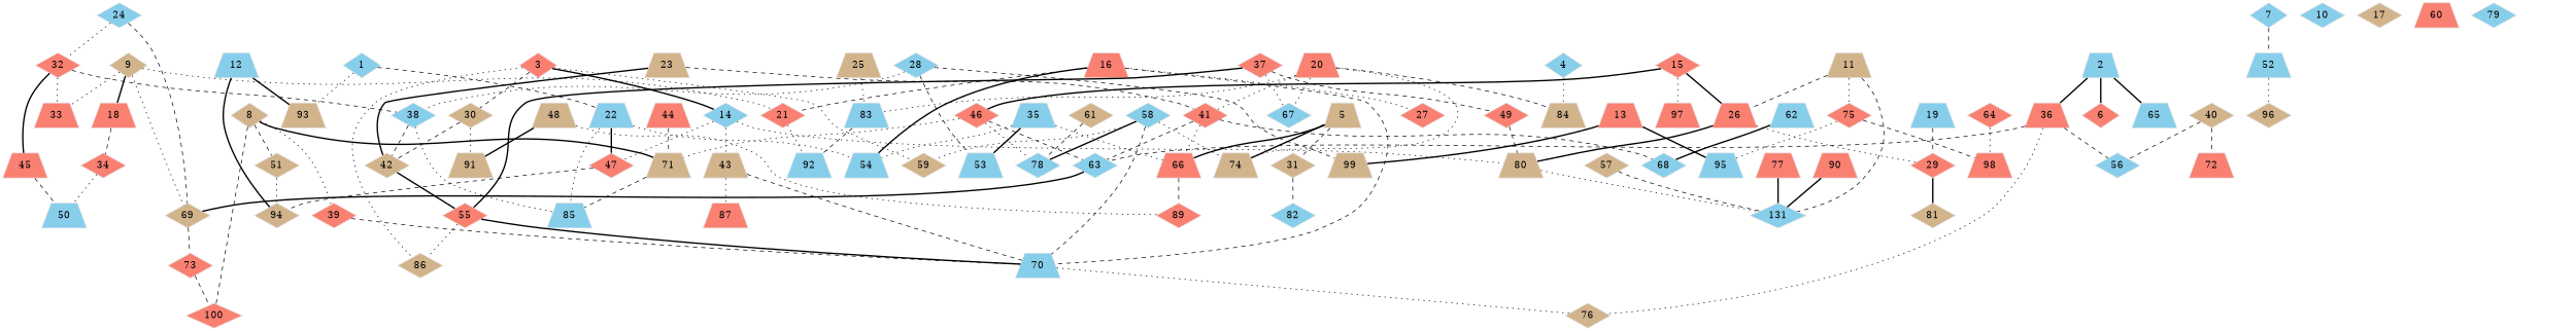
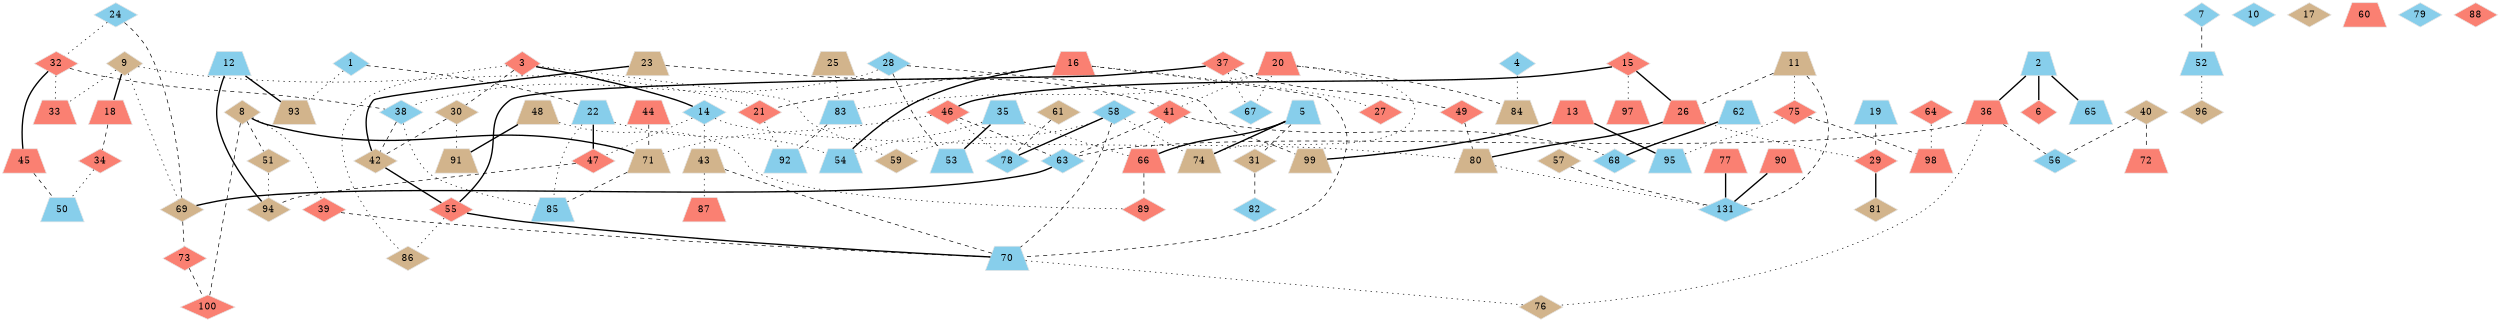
  graph {
    node [color=gray90 fillcolor=salmon shape=diamond style=filled]
    edge [style=dotted]
    1 [fillcolor=skyblue]
    22 [fillcolor=skyblue shape=trapezium]
    93 [fillcolor=tan shape=trapezium]
    47
    54 [fillcolor=skyblue shape=trapezium]
    85 [fillcolor=skyblue shape=trapezium]
    2 [fillcolor=skyblue shape=trapezium]
    6
    36 [shape=trapezium]
    65 [fillcolor=skyblue shape=trapezium]
    56 [fillcolor=skyblue]
    63 [fillcolor=skyblue]
    76 [fillcolor=tan]
    14 [fillcolor=skyblue]
    3
    30 [fillcolor=tan]
    59 [fillcolor=tan]
    86 [fillcolor=tan]
    43 [fillcolor=tan shape=trapezium]
    80 [fillcolor=tan shape=trapezium]
    42 [fillcolor=tan]
    91 [fillcolor=tan shape=trapezium]
    4 [fillcolor=skyblue]
    84 [fillcolor=tan shape=trapezium]
-   5 [fillcolor=tan shape=trapezium]
+   5 [fillcolor=skyblue shape=trapezium]
    31 [fillcolor=tan]
    66 [shape=trapezium]
    74 [fillcolor=tan shape=trapezium]
    82 [fillcolor=skyblue]
    89
    7 [fillcolor=skyblue]
    52 [fillcolor=skyblue shape=trapezium]
    96 [fillcolor=tan]
    8 [fillcolor=tan]
    39
    51 [fillcolor=tan]
    71 [fillcolor=tan shape=trapezium]
    100
    70 [fillcolor=skyblue shape=trapezium]
    94 [fillcolor=tan]
    9 [fillcolor=tan]
    18 [shape=trapezium]
    21
    33 [shape=trapezium]
    69 [fillcolor=tan]
    34
    92 [fillcolor=skyblue shape=trapezium]
    73
    10 [fillcolor=skyblue]
    11 [fillcolor=tan shape=trapezium]
    26 [shape=trapezium]
    75
    n53 [fillcolor=skyblue label=131]
    29
    95 [fillcolor=skyblue shape=trapezium]
    98 [shape=trapezium]
    12 [fillcolor=skyblue shape=trapezium]
    13 [shape=trapezium]
    99 [fillcolor=tan shape=trapezium]
    87 [shape=trapezium]
    15
    46
    97 [shape=trapezium]
    78 [fillcolor=skyblue]
    16 [shape=trapezium]
    27
    17 [fillcolor=tan]
    50 [fillcolor=skyblue shape=trapezium]
    19 [fillcolor=skyblue shape=trapezium]
    81 [fillcolor=tan]
    20 [shape=trapezium]
    41
    67 [fillcolor=skyblue]
    83 [fillcolor=skyblue shape=trapezium]
    68 [fillcolor=skyblue]
    23 [fillcolor=tan shape=trapezium]
    55
    24 [fillcolor=skyblue]
    32
    38 [fillcolor=skyblue]
    45 [shape=trapezium]
    25 [fillcolor=tan shape=trapezium]
    28 [fillcolor=skyblue]
    53 [fillcolor=skyblue shape=trapezium]
    35 [fillcolor=skyblue shape=trapezium]
    37
    49
    40 [fillcolor=tan]
    72 [shape=trapezium]
    44 [shape=trapezium]
    48 [fillcolor=tan shape=trapezium]
    57 [fillcolor=tan]
    58 [fillcolor=skyblue]
    60 [shape=trapezium]
    61 [fillcolor=tan]
    62 [fillcolor=skyblue shape=trapezium]
    64
    77 [shape=trapezium]
    79 [fillcolor=skyblue]
+   88
    90 [shape=trapezium]
    1 -- 22 [style=dashed]
    1 -- 93
    22 -- 47 [style=bold]
    22 -- 54
    22 -- 85
    47 -- 94 [style=dashed]
    2 -- 6 [style=bold]
    2 -- 36 [style=bold]
    2 -- 65 [style=bold]
    36 -- 56 [style=dashed]
    36 -- 63 [style=dashed]
    36 -- 76
    63 -- 69 [style=bold]
    14 -- 47
    14 -- 43
    14 -- 80
    3 -- 14 [style=bold]
    3 -- 30 [style=dashed]
    3 -- 59
    3 -- 86
    30 -- 42 [style=dashed]
    30 -- 91
    43 -- 70 [style=dashed]
    43 -- 87
    80 -- n53
    42 -- 55 [style=bold]
    4 -- 84
    5 -- 31 [style=dashed]
    5 -- 66 [style=bold]
    5 -- 74 [style=bold]
    31 -- 82 [style=dashed]
    66 -- 89 [style=dashed]
    7 -- 52 [style=dashed]
    52 -- 96
    8 -- 39
    8 -- 51 [style=dashed]
    8 -- 71 [style=bold]
    8 -- 100 [style=dashed]
    39 -- 70 [style=dashed]
    51 -- 94
    71 -- 85 [style=dashed]
    70 -- 76
    9 -- 18 [style=bold]
    9 -- 21
    9 -- 33
    9 -- 69
    18 -- 34 [style=dashed]
    21 -- 92
    69 -- 73 [style=dashed]
    34 -- 50
    73 -- 100 [style=dashed]
    11 -- 26 [style=dashed]
    11 -- 75
    11 -- n53 [style=dashed]
    26 -- 80 [style=bold]
    26 -- 29
    75 -- 95
    75 -- 98 [style=dashed]
    29 -- 81 [style=bold]
    12 -- 93 [style=bold]
    12 -- 94 [style=bold]
    13 -- 95 [style=bold]
    13 -- 99 [style=bold]
    15 -- 26 [style=bold]
    15 -- 46 [style=bold]
    15 -- 97
    46 -- 63 [style=dashed]
    46 -- 71
    46 -- 78
    16 -- 54 [style=bold]
    16 -- 70 [style=dashed]
    16 -- 21 [style=dashed]
    16 -- 27
    19 -- 29 [style=dashed]
    20 -- 84 [style=dashed]
    20 -- 74
    20 -- 41
    20 -- 67
    20 -- 83
    41 -- 63 [style=dashed]
    41 -- 66
    41 -- 68 [style=dashed]
    83 -- 92 [style=dashed]
    23 -- 42 [style=bold]
    23 -- 41 [style=dashed]
    55 -- 86
    55 -- 70 [style=bold]
    24 -- 69 [style=dashed]
    24 -- 32
    32 -- 33
    32 -- 38 [style=dashed]
    32 -- 45 [style=bold]
    38 -- 85
    38 -- 42 [style=dashed]
    45 -- 50 [style=dashed]
    25 -- 83
    28 -- 99 [style=dashed]
    28 -- 38
    28 -- 53 [style=dashed]
    35 -- 54
    35 -- 66
    35 -- 53 [style=bold]
    37 -- 67
    37 -- 55 [style=bold]
    37 -- 49 [style=dashed]
    49 -- 80 [style=dashed]
    40 -- 56 [style=dashed]
    40 -- 72 [style=dashed]
    44 -- 71 [style=dashed]
    48 -- 91 [style=bold]
    48 -- 89
    57 -- n53 [style=dashed]
    58 -- 59
    58 -- 74
    58 -- 70 [style=dashed]
    58 -- 78 [style=bold]
    61 -- 78 [style=dashed]
    62 -- 68 [style=bold]
    64 -- 98
    77 -- n53 [style=bold]
    90 -- n53 [style=bold]
  }
